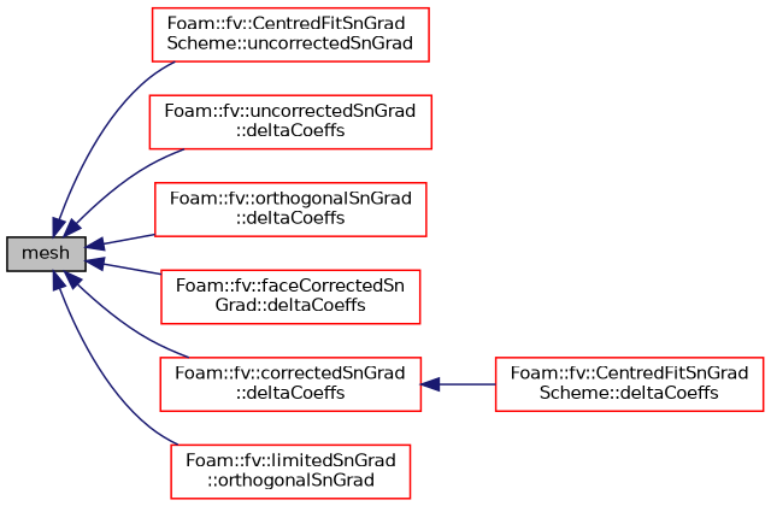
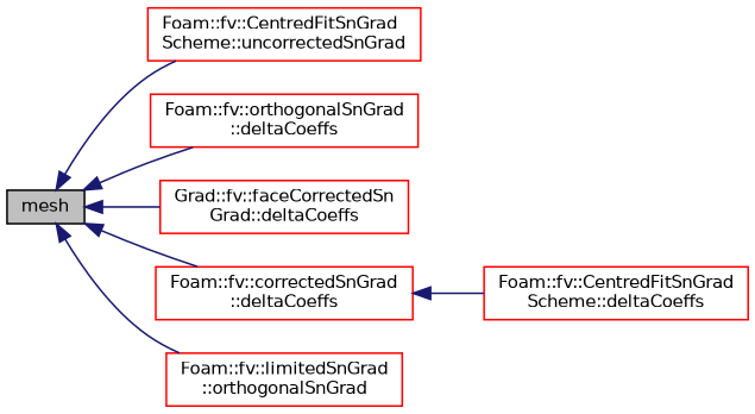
  digraph {
    rankdir=LR
    node [color=red fontname=Helvetica fontsize=10 shape=record]
    edge [color=midnightblue dir=back fontname=Helvetica fontsize=10 labelfontname=Helvetica labelfontsize=10 style=solid]
    n1 [color=black fillcolor=grey75 fontcolor=black height=0.2 label=mesh style=filled width=0.4]
    n2 [height=0.2 label="Foam::fv::CentredFitSnGrad\lScheme::uncorrectedSnGrad" width=0.4]
-   n3 [height=0.2 label="Foam::fv::uncorrectedSnGrad\l::deltaCoeffs" width=0.4]
    n4 [height=0.2 label="Foam::fv::orthogonalSnGrad\l::deltaCoeffs" width=0.4]
-   n5 [height=0.2 label="Foam::fv::faceCorrectedSn\lGrad::deltaCoeffs" width=0.4]
+   n5 [height=0.2 label="Grad::fv::faceCorrectedSn\lGrad::deltaCoeffs" width=0.4]
    n6 [height=0.2 label="Foam::fv::correctedSnGrad\l::deltaCoeffs" width=0.4]
    n7 [height=0.2 label="Foam::fv::limitedSnGrad\l::orthogonalSnGrad" width=0.4]
    n8 [height=0.2 label="Foam::fv::CentredFitSnGrad\lScheme::deltaCoeffs" width=0.4]
    n1 -> n2
-   n1 -> n3
    n1 -> n4
    n1 -> n5
    n1 -> n6
    n1 -> n7
    n6 -> n8
  }
